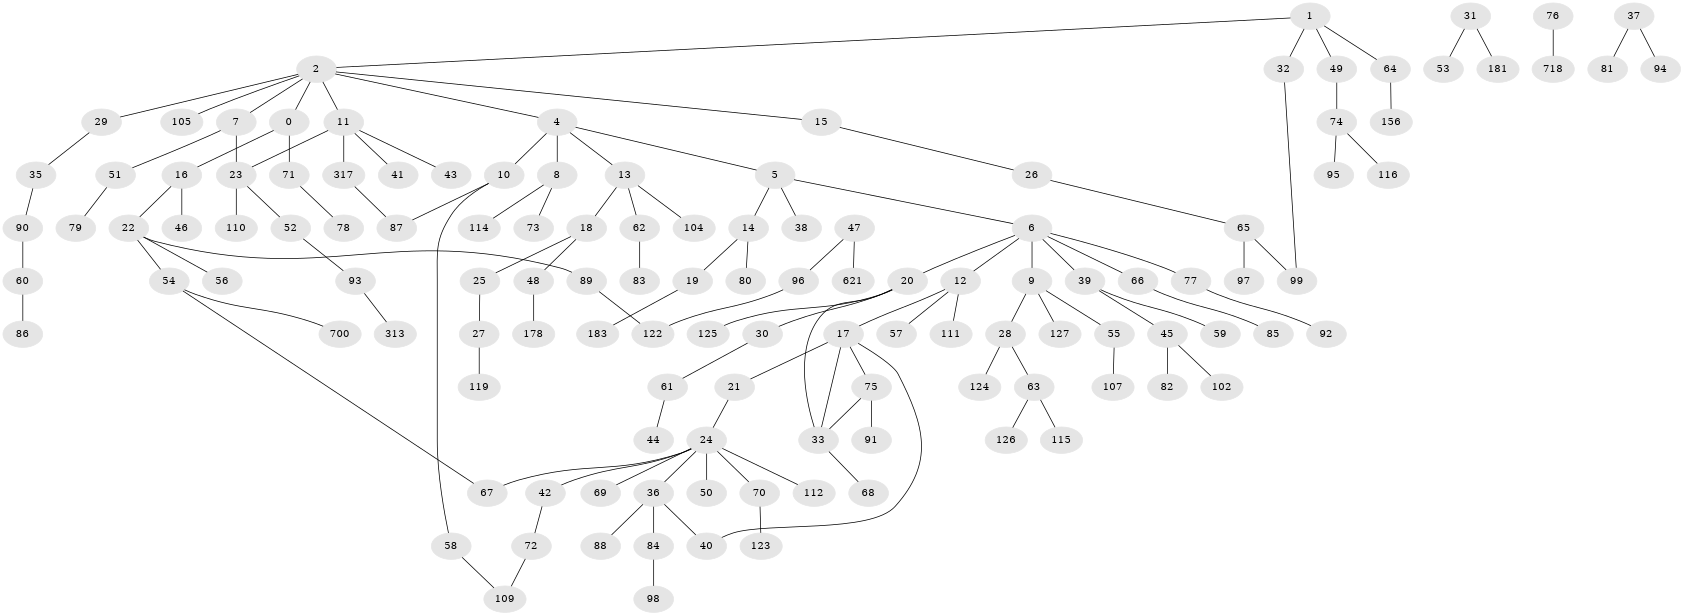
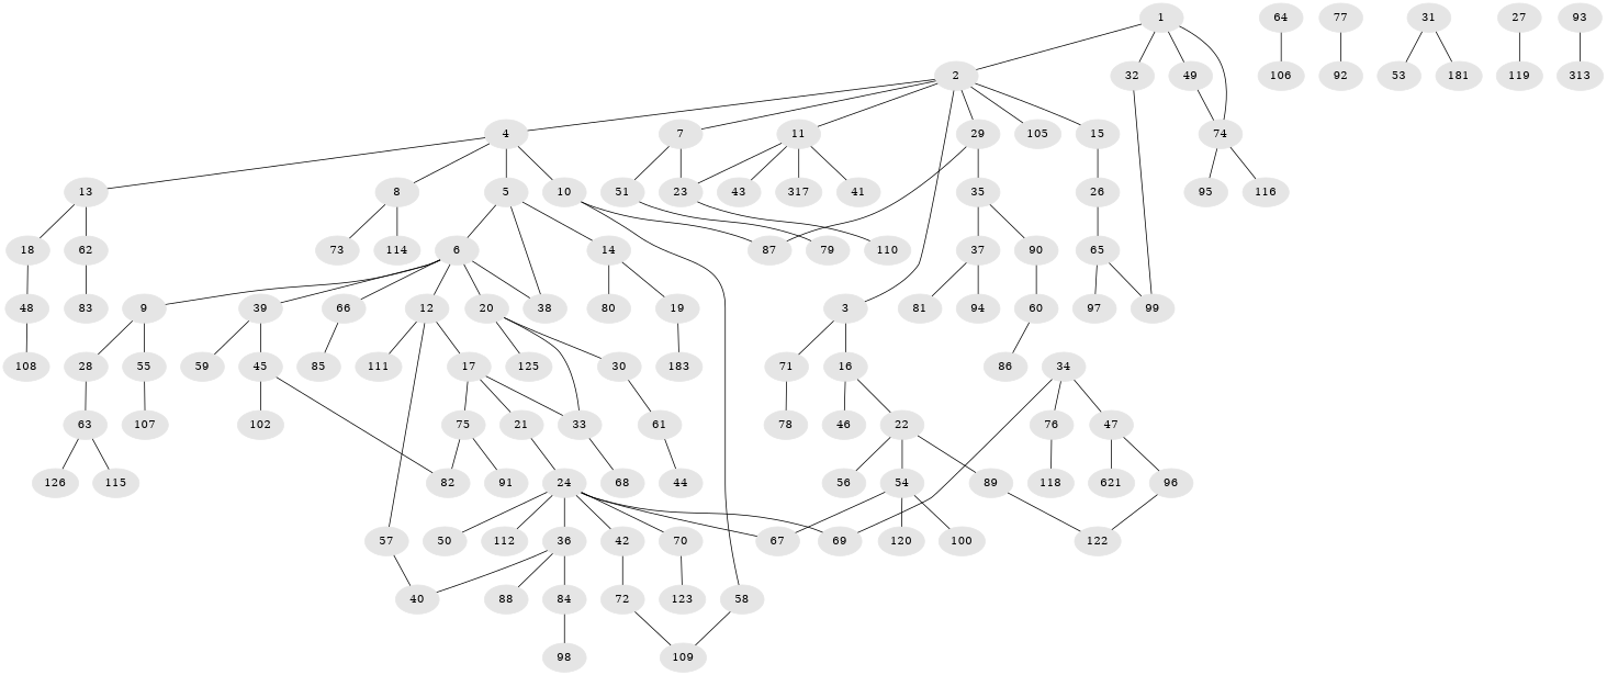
  graph {
    node [color=gray90 style=filled]
    1
    2
    32
    49
    64
-   3 [label=0]
+   3
    4
    7
    11
    15
    29
    105
    99
    74
-   106 [label=156]
+   106
    16
    71
    5
    8
    10
    13
    23
    51
    41
    43
    n26 [label=317]
    26
    87
    35
    22
    46
    78
    6
    14
    38
    73
    114
    58
    18
    62
-   104
    9
    12
    20
    39
    66
    77
    19
    80
    28
    55
-   127
    17
    57
    111
    33
    30
    125
    45
    59
    85
    92
-   52
    110
    79
    63
-   124
    107
    109
    31
    53
    n72 [label=181]
    21
    40
    75
-   25
    48
    83
    n79 [label=183]
    65
    54
    56
    89
    24
    68
    82
    91
    27
-   108 [label=178]
+   108
    61
    36
    42
    50
    67
    70
    112
    69
-   100 [label=700]
+   100
+   120
    122
    93
+   34
    47
    76
    84
    88
    72
    123
    119
    97
    115
    126
    37
    90
    44
    96
    n117 [label=621]
-   118 [label=718]
+   118
    81
    94
    60
    98
    86
    102
    95
    116
    n127 [label=313]
    1 -- 2
    1 -- 32
    1 -- 49
-   1 -- 64
+   1 -- 74
    2 -- 3
    2 -- 4
    2 -- 7
    2 -- 11
    2 -- 15
    2 -- 29
    2 -- 105
    32 -- 99
    49 -- 74
    64 -- 106
    3 -- 16
    3 -- 71
    4 -- 5
    4 -- 8
    4 -- 10
    4 -- 13
    7 -- 23
    7 -- 51
    11 -- 23
    11 -- 41
    11 -- 43
    11 -- n26
    15 -- 26
-   n26 -- 87
+   29 -- 87
    29 -- 35
    74 -- 95
    74 -- 116
    16 -- 22
    16 -- 46
    71 -- 78
    5 -- 6
    5 -- 14
    5 -- 38
    8 -- 73
    8 -- 114
    10 -- 87
    10 -- 58
    13 -- 18
    13 -- 62
-   13 -- 104
-   23 -- 52
    23 -- 110
    51 -- 79
    26 -- 65
+   35 -- 37
    35 -- 90
    22 -- 54
    22 -- 56
    22 -- 89
    6 -- 9
    6 -- 12
    6 -- 20
    6 -- 39
    6 -- 66
-   6 -- 77
+   6 -- 38
    14 -- 19
    14 -- 80
    58 -- 109
-   18 -- 25
    18 -- 48
    62 -- 83
    9 -- 28
    9 -- 55
-   9 -- 127
    12 -- 17
    12 -- 57
    12 -- 111
    20 -- 33
    20 -- 30
    20 -- 125
    39 -- 45
    39 -- 59
    66 -- 85
    77 -- 92
    19 -- n79
    28 -- 63
-   28 -- 124
    55 -- 107
    17 -- 33
    17 -- 21
-   17 -- 40
+   57 -- 40
    17 -- 75
    33 -- 68
    30 -- 61
    45 -- 82
    45 -- 102
-   52 -- 93
    63 -- 115
    63 -- 126
    31 -- 53
    31 -- n72
    21 -- 24
-   75 -- 33
+   75 -- 82
    75 -- 91
-   25 -- 27
    48 -- 108
    65 -- 99
    65 -- 97
    54 -- 67
    54 -- 100
+   54 -- 120
    89 -- 122
    24 -- 36
    24 -- 42
    24 -- 50
    24 -- 67
    24 -- 70
    24 -- 112
    24 -- 69
    27 -- 119
    61 -- 44
    36 -- 40
    36 -- 84
    36 -- 88
    42 -- 72
    70 -- 123
    93 -- n127
+   34 -- 69
+   34 -- 47
+   34 -- 76
    47 -- 96
    47 -- n117
    76 -- 118
    84 -- 98
    72 -- 109
    37 -- 81
    37 -- 94
    90 -- 60
    96 -- 122
    60 -- 86
  }
